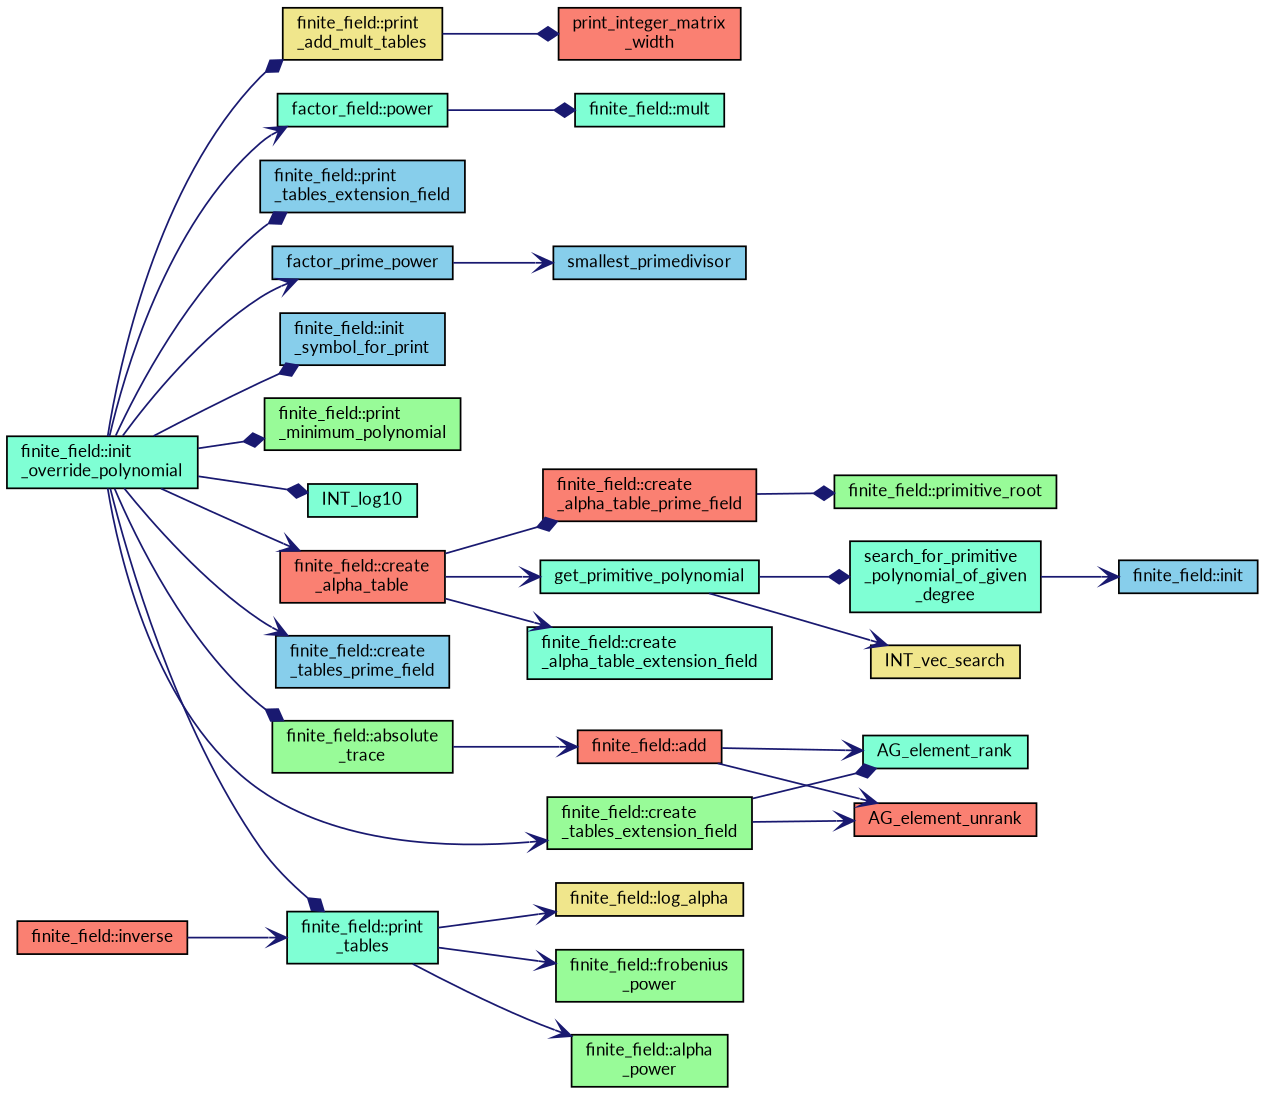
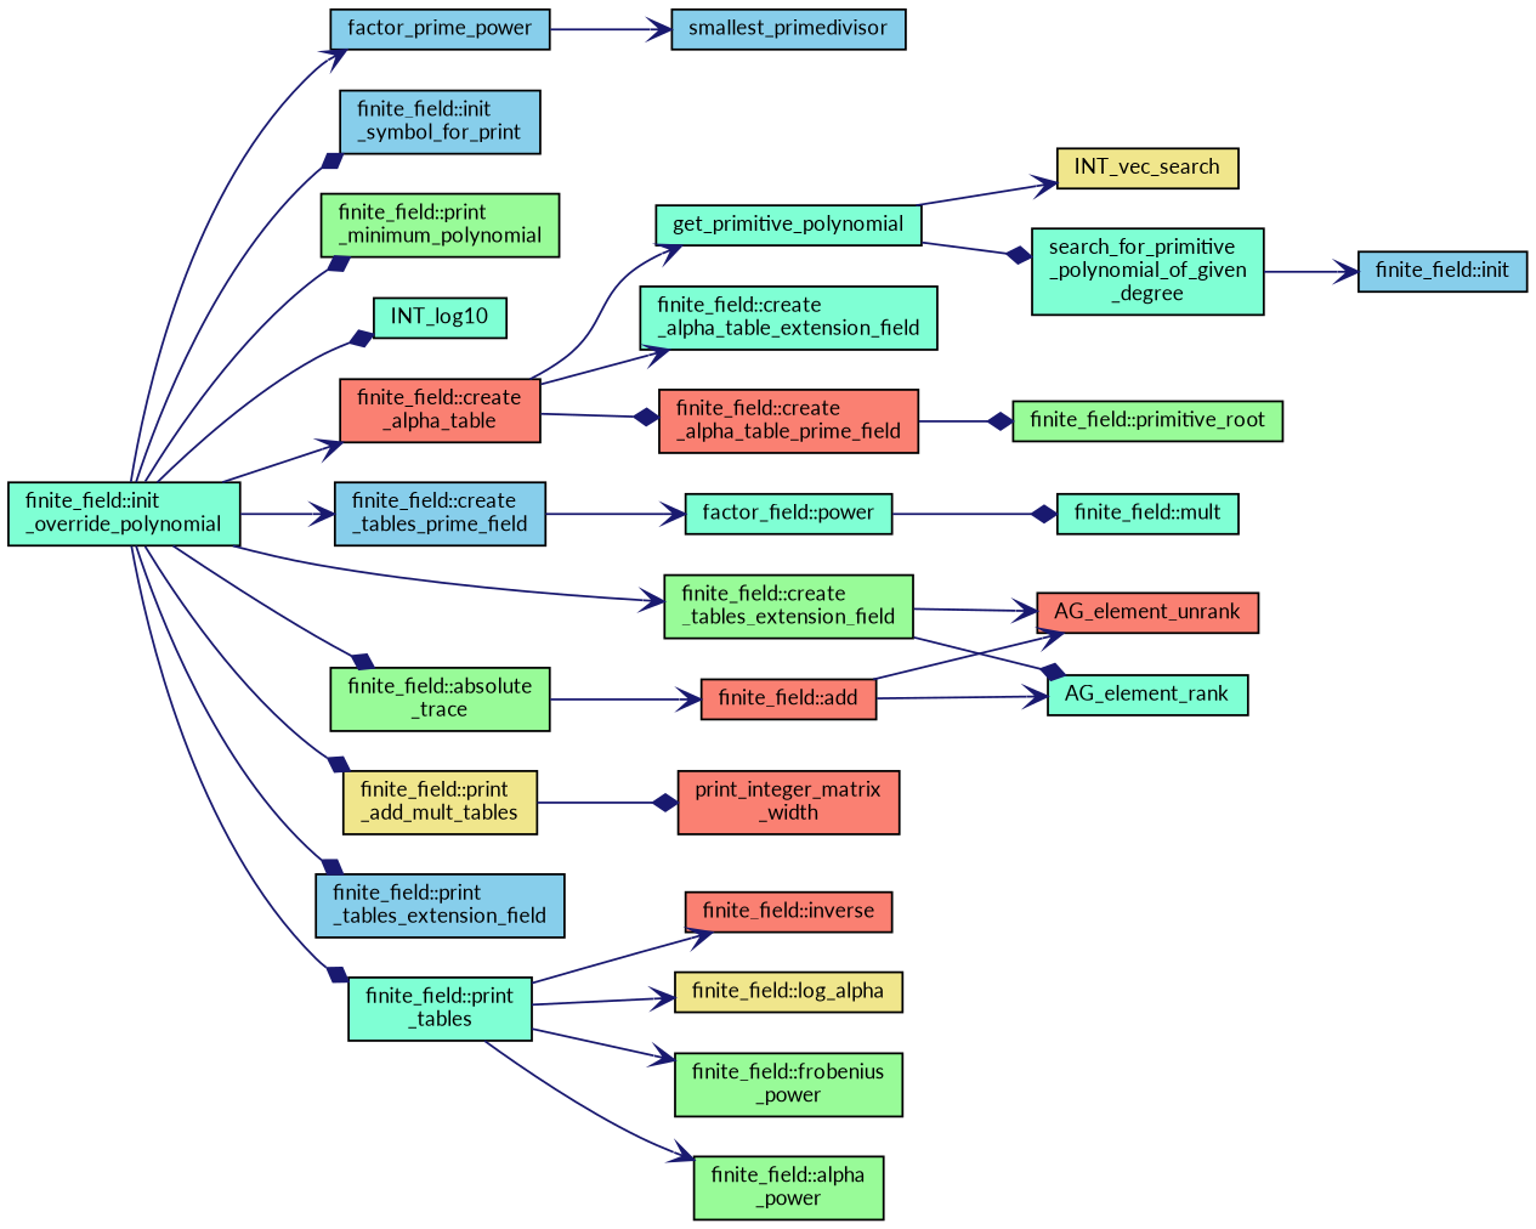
  digraph {
    fontname=Lato
    rankdir=LR
    node [color=black fillcolor=aquamarine fontname=Lato fontsize=10 shape=record style=filled]
    edge [arrowhead=vee color=midnightblue fontname=Lato fontsize=10 labelfontname=Helvetica labelfontsize=10 style=solid]
    n1 [fontcolor=black height=0.2 label="finite_field::init\l_override_polynomial" width=0.4]
    n2 [fillcolor=skyblue height=0.2 label=factor_prime_power width=0.4]
    n3 [fillcolor=skyblue height=0.2 label="finite_field::init\l_symbol_for_print" width=0.4]
    n4 [fillcolor=palegreen height=0.2 label="finite_field::print\l_minimum_polynomial" width=0.4]
    n5 [height=0.2 label=INT_log10 width=0.4]
    n6 [fillcolor=salmon height=0.2 label="finite_field::create\l_alpha_table" width=0.4]
    n7 [fillcolor=skyblue height=0.2 label="finite_field::create\l_tables_prime_field" width=0.4]
    n8 [fillcolor=palegreen height=0.2 label="finite_field::create\l_tables_extension_field" width=0.4]
    n9 [fillcolor=khaki height=0.2 label="finite_field::print\l_add_mult_tables" width=0.4]
    n10 [height=0.2 label="factor_field::power" width=0.4]
    n11 [fillcolor=palegreen height=0.2 label="finite_field::absolute\l_trace" width=0.4]
    n12 [fillcolor=skyblue height=0.2 label="finite_field::print\l_tables_extension_field" width=0.4]
    n13 [height=0.2 label="finite_field::print\l_tables" width=0.4]
    n14 [fillcolor=skyblue height=0.2 label=smallest_primedivisor width=0.4]
    n15 [height=0.2 label=get_primitive_polynomial width=0.4]
    n16 [fillcolor=khaki height=0.2 label=INT_vec_search width=0.4]
    n17 [height=0.2 label="search_for_primitive\l_polynomial_of_given\l_degree" width=0.4]
    n18 [height=0.2 label="finite_field::create\l_alpha_table_extension_field" width=0.4]
    n19 [fillcolor=salmon height=0.2 label="finite_field::create\l_alpha_table_prime_field" width=0.4]
    n20 [fillcolor=salmon height=0.2 label=AG_element_unrank width=0.4]
    n21 [height=0.2 label=AG_element_rank width=0.4]
    n22 [fillcolor=salmon height=0.2 label="print_integer_matrix\l_width" width=0.4]
    n23 [height=0.2 label="finite_field::mult" width=0.4]
    n24 [fillcolor=salmon height=0.2 label="finite_field::add" width=0.4]
    n25 [fillcolor=salmon height=0.2 label="finite_field::inverse" width=0.4]
    n26 [fillcolor=khaki height=0.2 label="finite_field::log_alpha" width=0.4]
    n27 [fillcolor=palegreen height=0.2 label="finite_field::frobenius\l_power" width=0.4]
    n28 [fillcolor=palegreen height=0.2 label="finite_field::alpha\l_power" width=0.4]
    n29 [fillcolor=skyblue height=0.2 label="finite_field::init" width=0.4]
    n30 [fillcolor=palegreen height=0.2 label="finite_field::primitive_root" width=0.4]
    n1 -> n2
    n1 -> n3 [arrowhead=diamond]
    n1 -> n4 [arrowhead=diamond]
    n1 -> n5 [arrowhead=diamond]
    n1 -> n6
    n1 -> n7
    n1 -> n8
    n1 -> n9 [arrowhead=diamond]
-   n1 -> n10
+   n7 -> n10
    n1 -> n11 [arrowhead=diamond]
    n1 -> n12 [arrowhead=diamond]
    n1 -> n13 [arrowhead=diamond]
    n2 -> n14
    n6 -> n15
    n6 -> n18
    n6 -> n19 [arrowhead=diamond]
    n8 -> n20
    n8 -> n21 [arrowhead=diamond]
    n9 -> n22 [arrowhead=diamond]
    n10 -> n23 [arrowhead=diamond]
    n11 -> n24
-   n25 -> n13
+   n13 -> n25
    n13 -> n26
    n13 -> n27
    n13 -> n28
    n15 -> n16
    n15 -> n17 [arrowhead=diamond]
    n17 -> n29
    n19 -> n30 [arrowhead=diamond]
    n24 -> n20
    n24 -> n21
  }
